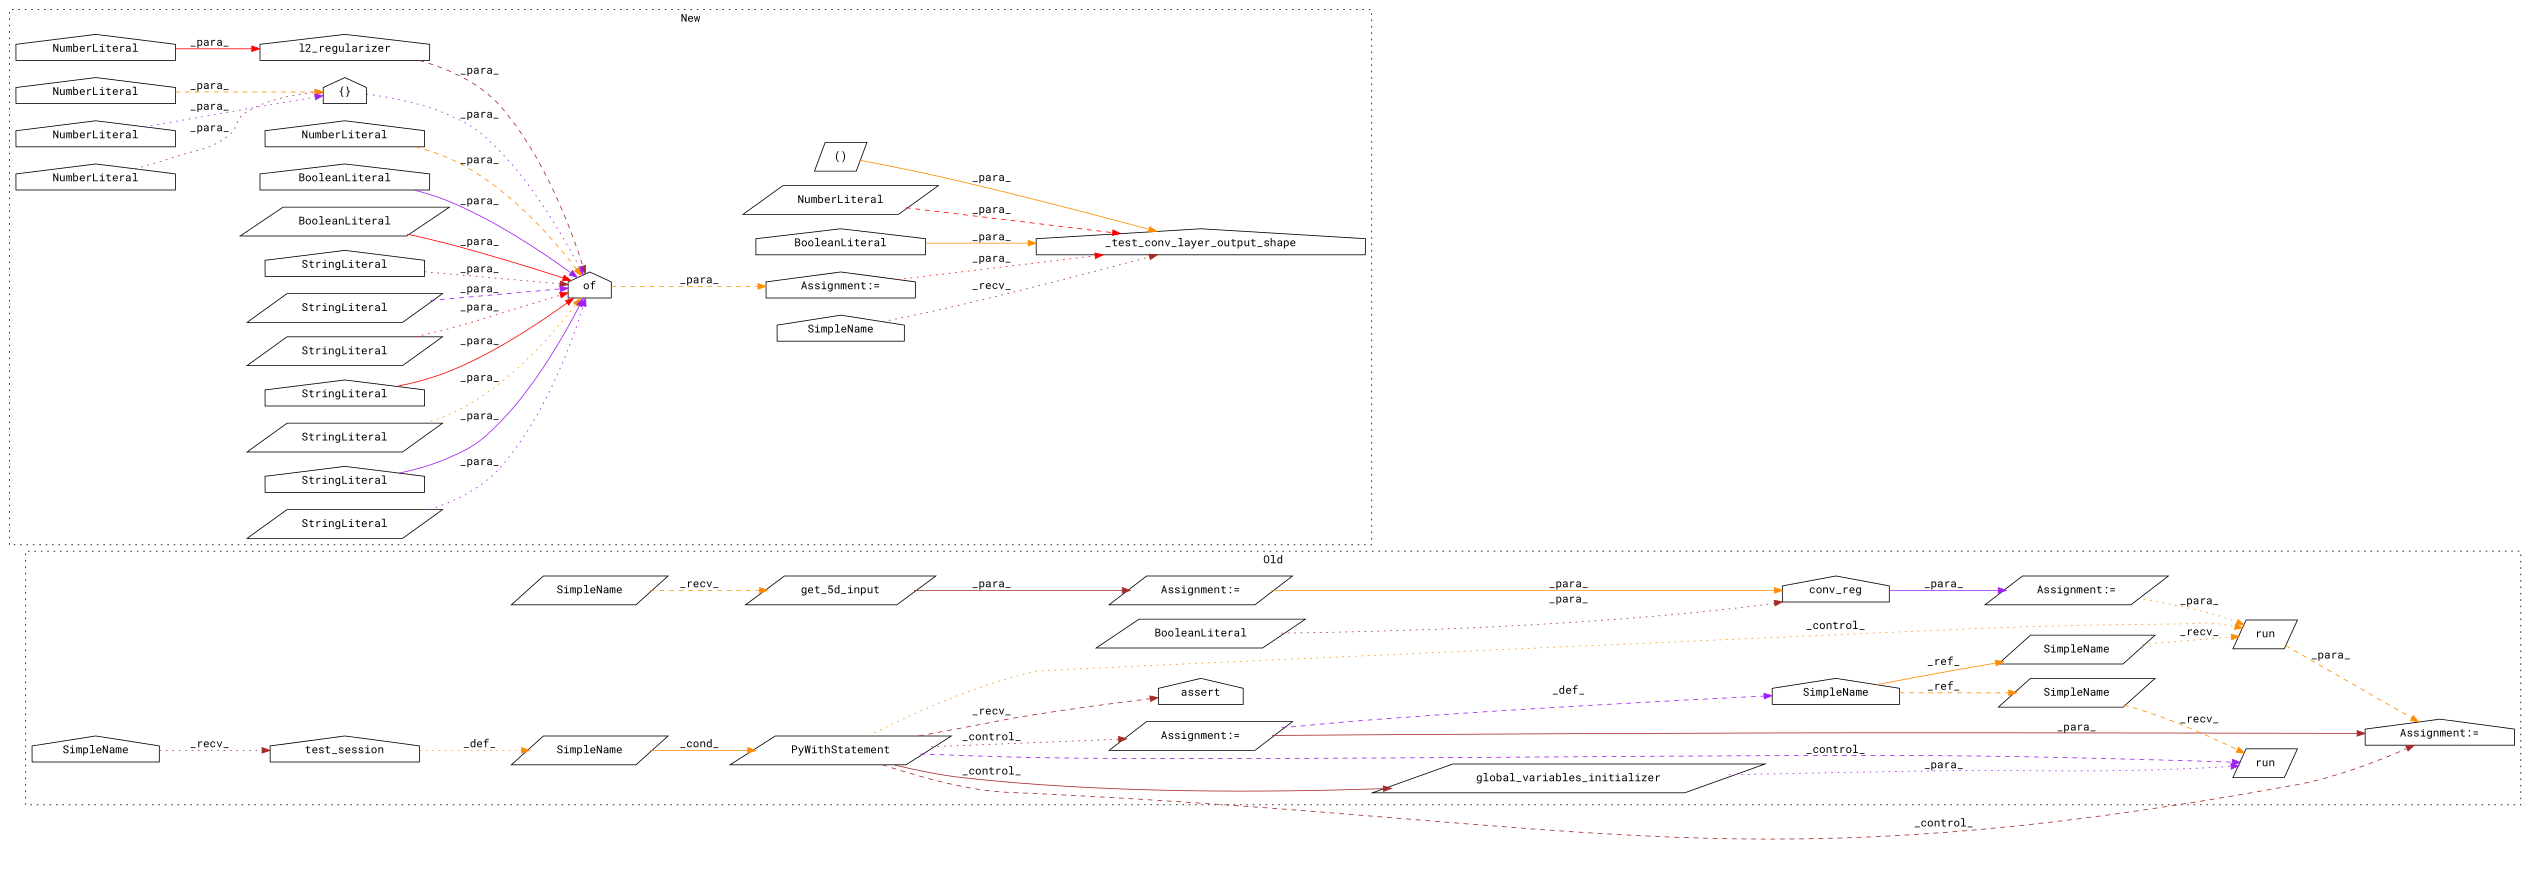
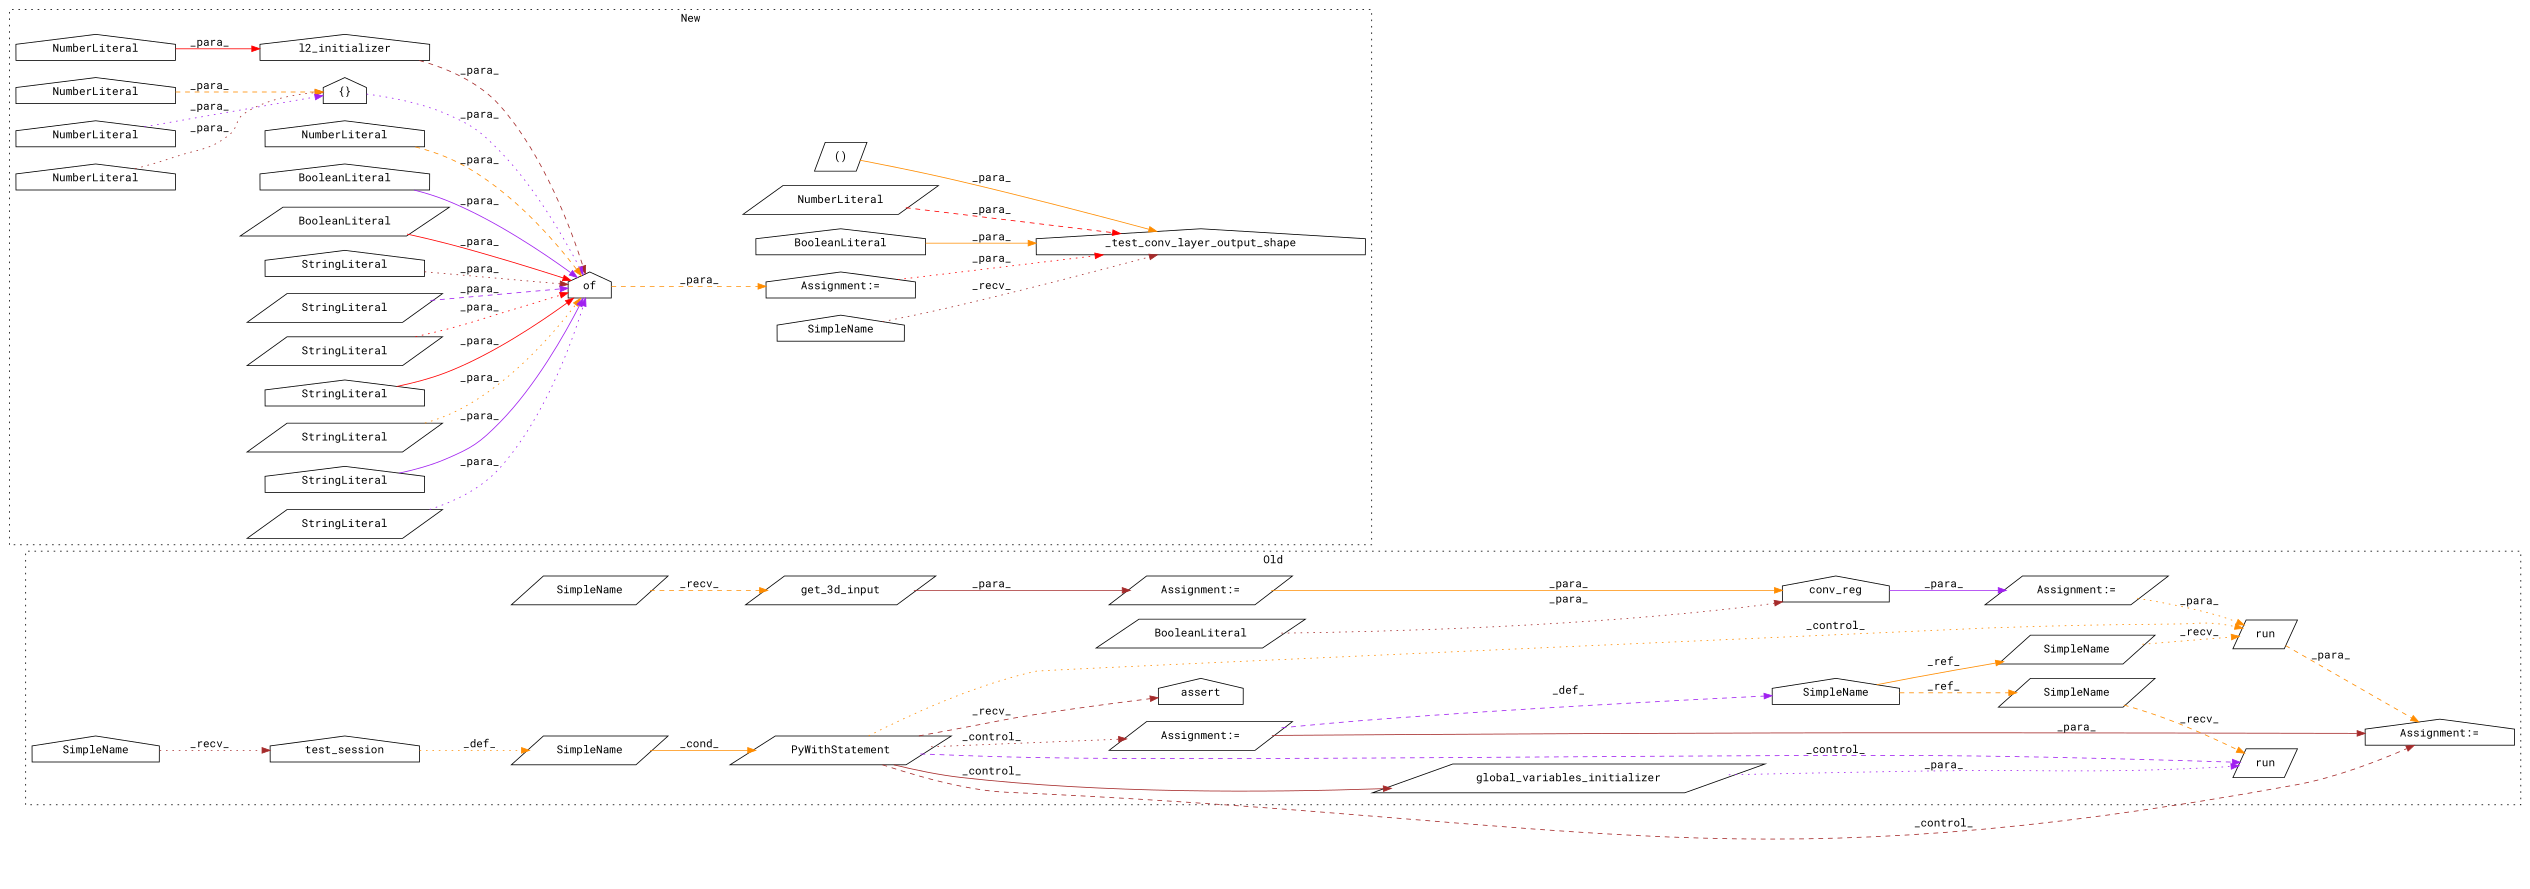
  digraph {
    fontname="Roboto Mono"
    rankdir=LR
    node [a=32 fontname="Roboto Mono" l=4 s=5889 shape=house]
    edge [color=darkorange fontname="Roboto Mono" style=dotted]
-   n1 [l=14 label=get_5d_input s=5719 shape=parallelogram]
+   n1 [l=14 label=get_3d_input s=5719 shape=parallelogram]
    n2 [l="9,1" label=conv_reg s="5800,5818"]
    n3 [a=9 label=BooleanLiteral s=5814 shape=parallelogram]
    n4 [l=14 label=test_session s=5861]
    n5 [l=30 label=global_variables_initializer s=5921 shape=parallelogram]
    n6 [a=42 label=SimpleName shape=parallelogram l="" s=""]
    n7 [a=104 l="10,2" label=PyWithStatement s="5846,5875" shape=parallelogram]
    n8 [l="22,1" label=assert s="6002,6099"]
    n9 [l="4,1" label=run s="5972,5988" shape=parallelogram]
    n10 [a=7 l=1 label="Assignment:=" s=5966]
    n11 [l="4,1" label=run s="5906,5951" shape=parallelogram]
    n12 [a=42 label=SimpleName]
    n13 [a=7 l=1 label="Assignment:=" s=5799 shape=parallelogram]
    n14 [a=7 label="Assignment:=" shape=parallelogram]
    n15 [a=7 l=1 label="Assignment:=" s=5713 shape=parallelogram]
    n16 [a=42 label=SimpleName s=5901 shape=parallelogram]
    n17 [a=42 label=SimpleName s=5967 shape=parallelogram]
    n18 [a=42 label=SimpleName s=5714 shape=parallelogram]
    n19 [a=42 label=SimpleName s=5856]
-   n20 [l="15,1" label=l2_regularizer s="6505,6523"]
+   n20 [l="15,1" label=l2_initializer s="6505,6523"]
    n21 [a=34 l=3 label=NumberLiteral s=6520]
    n22 [l="3,1" label=of s="6296,6524"]
    n23 [a=4 l="1,1" label="{}" s="6341,6347"]
    n24 [a=34 l=1 label=NumberLiteral s=6342]
    n25 [a=34 l=1 label=NumberLiteral s=6344]
    n26 [a=34 l=1 label=NumberLiteral s=6346]
    n27 [a=34 l=2 label=NumberLiteral s=6315]
    n28 [l="30,1" label=_test_conv_layer_output_shape s="6536,6650"]
    n29 [a=106 l=59 label="()" s=6585 shape=parallelogram]
    n30 [a=34 l=1 label=NumberLiteral s=6566 shape=parallelogram]
    n31 [a=9 l=5 label=BooleanLiteral s=6387]
    n32 [a=9 label=BooleanLiteral s=6646]
    n33 [a=9 label=BooleanLiteral s=6403 shape=parallelogram]
    n34 [a=45 l=15 label=StringLiteral s=6299]
    n35 [a=45 l=11 label=StringLiteral s=6375 shape=parallelogram]
    n36 [a=45 l=9 label=StringLiteral s=6393 shape=parallelogram]
    n37 [a=45 l=13 label=StringLiteral s=6318]
    n38 [a=45 l=6 label=StringLiteral s=6420 shape=parallelogram]
    n39 [a=45 l=15 label=StringLiteral s=6476]
    n40 [a=45 l=11 label=StringLiteral s=6408 shape=parallelogram]
    n41 [a=7 l=1 label="Assignment:=" s=6291]
    n42 [a=42 label=SimpleName s=6531]
    subgraph cluster_1 {
      label=Old
      style=dotted
      n1
      n2
      n3
      n4
      n5
      n6
      n7
      n8
      n9
      n10
      n11
      n12
      n13
      n14
      n15
      n16
      n17
      n18
      n19
    }
    subgraph cluster_2 {
      label=New
      style=dotted
      n20
      n21
      n22
      n23
      n24
      n25
      n26
      n27
      n28
      n29
      n30
      n31
      n32
      n33
      n34
      n35
      n36
      n37
      n38
      n39
      n40
      n41
      n42
    }
    n1 -> n15 [color=brown label=_para_ style=solid]
    n2 -> n13 [color=purple label=_para_ style=solid]
    n3 -> n2 [color=brown label=_para_]
    n4 -> n6 [label=_def_]
    n5 -> n11 [color=purple label=_para_]
    n6 -> n7 [label=_cond_ style=solid]
    n7 -> n5 [color=brown label=_control_ style=solid]
    n7 -> n8 [color=brown label=_recv_ style=dashed]
    n7 -> n9 [label=_control_]
    n7 -> n10 [color=brown label=_control_ style=dashed]
    n7 -> n11 [color=purple label=_control_ style=dashed]
    n7 -> n14 [color=brown label=_control_]
    n9 -> n10 [label=_para_ style=dashed]
    n12 -> n16 [label=_ref_ style=dashed]
    n12 -> n17 [label=_ref_ style=solid]
    n13 -> n9 [label=_para_]
    n14 -> n10 [color=brown label=_para_ style=solid]
    n14 -> n12 [color=purple label=_def_ style=dashed]
    n15 -> n2 [label=_para_ style=solid]
    n16 -> n11 [label=_recv_ style=dashed]
    n17 -> n9 [label=_recv_]
    n18 -> n1 [label=_recv_ style=dashed]
    n19 -> n4 [color=brown label=_recv_]
    n20 -> n22 [color=brown label=_para_ style=dashed]
    n21 -> n20 [color=red label=_para_ style=solid]
    n22 -> n41 [label=_para_ style=dashed]
    n23 -> n22 [color=purple label=_para_]
    n24 -> n23 [color=brown label=_para_]
    n25 -> n23 [label=_para_ style=dashed]
    n26 -> n23 [color=purple label=_para_]
    n27 -> n22 [label=_para_ style=dashed]
    n29 -> n28 [label=_para_ style=solid]
    n30 -> n28 [color=red label=_para_ style=dashed]
    n31 -> n22 [color=purple label=_para_ style=solid]
    n32 -> n28 [label=_para_ style=solid]
    n33 -> n22 [color=red label=_para_ style=solid]
    n34 -> n22 [color=brown label=_para_]
    n35 -> n22 [color=purple label=_para_ style=dashed]
    n36 -> n22 [color=red label=_para_]
    n37 -> n22 [color=red label=_para_ style=solid]
    n38 -> n22 [label=_para_]
    n39 -> n22 [color=purple label=_para_ style=solid]
    n40 -> n22 [color=purple label=_para_]
    n41 -> n28 [color=red label=_para_]
    n42 -> n28 [color=brown label=_recv_]
  }
